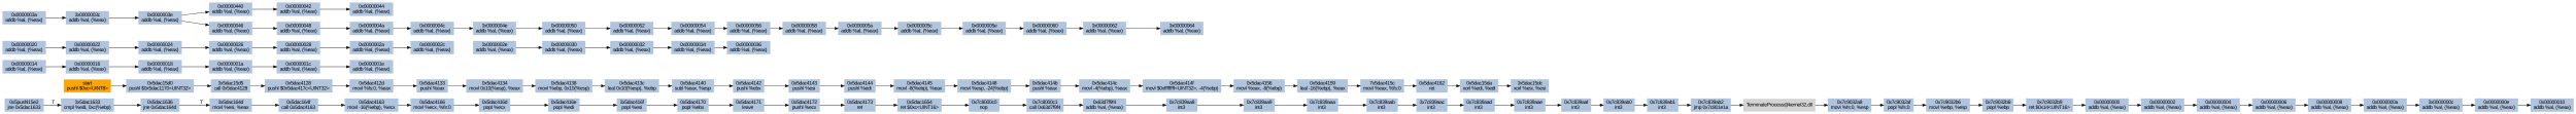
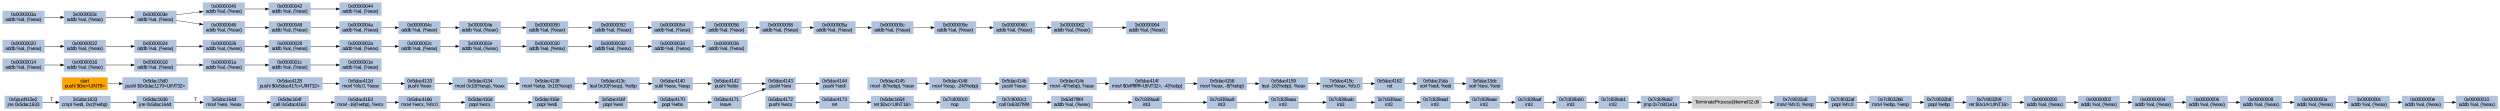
  digraph {
    fontname="Liberation Sans"
    rankdir=LR
    node [color=lightsteelblue fillcolor=lightsteelblue fontname="Liberation Sans" shape=rectangle style=filled]
    edge [color="#000000" fontname="Liberation Sans"]
    n1 [color=lightgrey fillcolor=orange label="start\npushl $0xc<UINT8>"]
    n2 [label="0x5dac15d0\npushl $0x5dac1170<UINT32>"]
-   n3 [label="0x5dac15d5\ncall 0x5dac4128"]
    n4 [label="0x5dac4128\npushl $0x5dac417c<UINT32>"]
    n5 [label="0x5dac412d\nmovl %fs:0, %eax"]
    n6 [label="0x5dac4133\npushl %eax"]
    n7 [label="0x5dac4134\nmovl 0x10(%esp), %eax"]
    n8 [label="0x5dac4138\nmovl %ebp, 0x10(%esp)"]
    n9 [label="0x5dac413c\nleal 0x10(%esp), %ebp"]
    n10 [label="0x5dac4140\nsubl %eax, %esp"]
    n11 [label="0x5dac4142\npushl %ebx"]
    n12 [label="0x5dac4143\npushl %esi"]
    n13 [label="0x5dac4144\npushl %edi"]
    n14 [label="0x5dac4145\nmovl -8(%ebp), %eax"]
    n15 [label="0x5dac4148\nmovl %esp, -24(%ebp)"]
    n16 [label="0x5dac414b\npushl %eax"]
    n17 [label="0x5dac414c\nmovl -4(%ebp), %eax"]
    n18 [label="0x5dac414f\nmovl $0xffffffff<UINT32>, -4(%ebp)"]
    n19 [label="0x5dac4156\nmovl %eax, -8(%ebp)"]
    n20 [label="0x5dac4159\nleal -16(%ebp), %eax"]
    n21 [label="7x5dac415c\nmovl %eax, %fs:0"]
    n22 [label="0x5dac4162\nret"]
    n23 [label="0x5dac15da\nxorl %edi, %edi"]
    n24 [label="0x5dac15dc\nxorl %esi, %esi"]
    n25 [label="0x5pushl15e2\njne 0x5dac1633"]
    n26 [label="0x5dac1633\ncmpl %edi, 0xc(%ebp)"]
    n27 [label="0x5dac1636\njne 0x5dac164d"]
    n28 [label="0x5dac164d\nmovl %esi, %eax"]
    n29 [label="0x5dac164f\ncall 0x5dac4163"]
    n30 [label="0x5dac4163\nmovl -16(%ebp), %ecx"]
    n31 [label="0x5dac4166\nmovl %ecx, %fs:0"]
    n32 [label="0x5dac416d\npopl %ecx"]
    n33 [label="0x5dac416e\npopl %edi"]
    n34 [label="0x5dac416f\npopl %esi"]
    n35 [label="0x5dac4170\npopl %ebx"]
    n36 [label="0x5dac4171\nleave "]
    n37 [label="0x5dac4172\npushl %ecx"]
    n38 [label="0x5dac4173\nret"]
    n39 [label="0x5dac1654\nret $0xc<UINT16>"]
    n40 [label="0x7c8000c0\nnop "]
    n41 [label="0x7c8000c1\ncall 0x63d7f9f4"]
    n42 [label="0x63d7f9f4\naddb %al, (%eax)"]
    n43 [label="0x7c839aa8\nint3 "]
    n44 [label="0x7c839aa9\nint3 "]
    n45 [label="0x7c839aaa\nint3 "]
    n46 [label="0x7c839aab\nint3 "]
    n47 [label="0x7c839aac\nint3 "]
    n48 [label="0x7c839aad\nint3 "]
    n49 [label="0x7c839aae\nint3 "]
    n50 [label="0x7c839aaf\nint3 "]
    n51 [label="0x7c839ab0\nint3 "]
    n52 [label="0x7c839ab1\nint3 "]
    n53 [label="0x7c839ab2\njmp 0x7c801e1a"]
    n54 [color=lightgrey fillcolor=lightgrey label="TerminateProcess@kernel32.dll"]
    n55 [label="0x7c9032a8\nmovl %fs:0, %esp"]
    n56 [label="0x7c9032af\npopl %fs:0"]
    n57 [label="0x7c9032b6\nmovl %ebp, %esp"]
    n58 [label="0x7c9032b8\npopl %ebp"]
    n59 [label="0x7c9032b9\nret $0x14<UINT16>"]
    n60 [label="0x00000000\naddb %al, (%eax)"]
    n61 [label="0x00000002\naddb %al, (%eax)"]
    n62 [label="0x00000004\naddb %al, (%eax)"]
    n63 [label="0x00000006\naddb %al, (%eax)"]
    n64 [label="0x00000008\naddb %al, (%eax)"]
    n65 [label="0x0000000a\naddb %al, (%eax)"]
    n66 [label="0x0000000c\naddb %al, (%eax)"]
    n67 [label="0x0000000e\naddb %al, (%eax)"]
    n68 [label="0x00000010\naddb %al, (%eax)"]
    n69 [label="0x00000014\naddb %al, (%eax)"]
    n70 [label="0x00000016\naddb %al, (%eax)"]
    n71 [label="0x00000018\naddb %al, (%eax)"]
    n72 [label="0x0000001a\naddb %al, (%eax)"]
    n73 [label="0x0000001c\naddb %al, (%eax)"]
    n74 [label="0x0000001e\naddb %al, (%eax)"]
    n75 [label="0x00000020\naddb %al, (%eax)"]
    n76 [label="0x00000022\naddb %al, (%eax)"]
    n77 [label="0x00000024\naddb %al, (%eax)"]
    n78 [label="0x00000026\naddb %al, (%eax)"]
    n79 [label="0x00000028\naddb %al, (%eax)"]
    n80 [label="0x0000002a\naddb %al, (%eax)"]
    n81 [label="0x0000002c\naddb %al, (%eax)"]
    n82 [label="0x0000002e\naddb %al, (%eax)"]
    n83 [label="0x00000030\naddb %al, (%eax)"]
    n84 [label="0x00000032\naddb %al, (%eax)"]
    n85 [label="0x00000034\naddb %al, (%eax)"]
    n86 [label="0x00000036\naddb %al, (%eax)"]
    n87 [label="0x0000003a\naddb %al, (%eax)"]
    n88 [label="0x0000003c\naddb %al, (%eax)"]
    n89 [label="0x0000003e\naddb %al, (%eax)"]
-   n90 [label="0x00000440\naddb %al, (%eax)"]
+   n90 [label="0x00000040\naddb %al, (%eax)"]
    n91 [label="0x00000046\naddb %al, (%eax)"]
    n92 [label="0x00000042\naddb %al, (%eax)"]
    n93 [label="0x00000044\naddb %al, (%eax)"]
    n94 [label="0x00000048\naddb %al, (%eax)"]
    n95 [label="0x0000004a\naddb %al, (%eax)"]
    n96 [label="0x0000004c\naddb %al, (%eax)"]
    n97 [label="0x0000004e\naddb %al, (%eax)"]
    n98 [label="0x00000050\naddb %al, (%eax)"]
    n99 [label="0x00000052\naddb %al, (%eax)"]
    n100 [label="0x00000054\naddb %al, (%eax)"]
    n101 [label="0x00000056\naddb %al, (%eax)"]
    n102 [label="0x00000058\naddb %al, (%eax)"]
    n103 [label="0x0000005a\naddb %al, (%eax)"]
    n104 [label="0x0000005c\naddb %al, (%eax)"]
    n105 [label="0x0000005e\naddb %al, (%eax)"]
    n106 [label="0x00000060\naddb %al, (%eax)"]
    n107 [label="0x00000062\naddb %al, (%eax)"]
    n108 [label="0x00000064\naddb %al, (%eax)"]
    n1 -> n2
-   n2 -> n3
-   n3 -> n4
    n4 -> n5
    n5 -> n6
    n6 -> n7
    n7 -> n8
    n8 -> n9
    n9 -> n10
    n10 -> n11
    n11 -> n12
    n12 -> n13
-   n13 -> n14
    n14 -> n15
    n15 -> n16
    n16 -> n17
    n17 -> n18
    n18 -> n19
    n19 -> n20
    n20 -> n21
    n21 -> n22
    n22 -> n23
    n23 -> n24
    n25 -> n26 [label=T]
    n26 -> n27
    n27 -> n28 [label=T]
    n28 -> n29
    n29 -> n30
    n30 -> n31
    n31 -> n32
    n32 -> n33
    n33 -> n34
    n34 -> n35
    n35 -> n36
-   n36 -> n37
+   n36 -> n12
    n37 -> n38
    n38 -> n39
    n39 -> n40
    n40 -> n41
    n41 -> n42
    n42 -> n43
    n43 -> n44
    n44 -> n45
    n45 -> n46
    n46 -> n47
    n47 -> n48
    n48 -> n49
    n49 -> n50
    n50 -> n51
    n51 -> n52
    n52 -> n53
    n53 -> n54
    n54 -> n55
    n55 -> n56
    n56 -> n57
    n57 -> n58
    n58 -> n59
    n59 -> n60
    n60 -> n61
    n61 -> n62
    n62 -> n63
    n63 -> n64
    n64 -> n65
    n65 -> n66
    n66 -> n67
    n67 -> n68
    n69 -> n70
    n70 -> n71
    n71 -> n72
    n72 -> n73
    n73 -> n74
    n75 -> n76
    n76 -> n77
    n77 -> n78
    n78 -> n79
    n79 -> n80
    n80 -> n81
+   n81 -> n82
    n82 -> n83
    n83 -> n84
    n84 -> n85
    n85 -> n86
    n87 -> n88
    n88 -> n89
    n89 -> n90
    n89 -> n91
    n90 -> n92
    n91 -> n94
    n92 -> n93
    n94 -> n95
    n95 -> n96
    n96 -> n97
    n97 -> n98
    n98 -> n99
    n99 -> n100
    n100 -> n101
    n101 -> n102
    n102 -> n103
    n103 -> n104
    n104 -> n105
    n105 -> n106
    n106 -> n107
    n107 -> n108
  }
